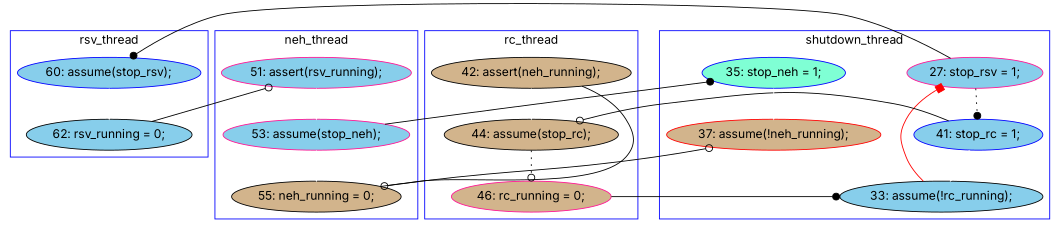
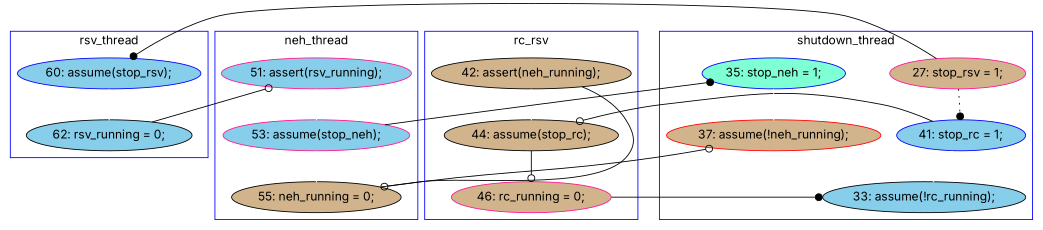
  digraph {
    fontname=Inter
    node [color=black fillcolor=skyblue fontname=Inter style=filled]
    edge [color=black fontname=Inter style=solid]
    n1 [label="62: rsv_running = 0;"]
    n2 [color=blue label="60: assume(stop_rsv);"]
    n3 [fillcolor=tan label="42: assert(neh_running);"]
    n4 [fillcolor=tan label="44: assume(stop_rc);"]
    n5 [color=deeppink fillcolor=tan label="46: rc_running = 0;"]
    n6 [color=deeppink label="51: assert(rsv_running);"]
    n7 [fillcolor=tan label="55: neh_running = 0;"]
    n8 [color=deeppink label="53: assume(stop_neh);"]
    n9 [color=red fillcolor=tan label="37: assume(!neh_running);"]
    n10 [label="33: assume(!rc_running);"]
-   n11 [color=deeppink label="27: stop_rsv = 1;"]
+   n11 [color=deeppink fillcolor=tan label="27: stop_rsv = 1;"]
    n12 [color=blue label="41: stop_rc = 1;"]
    n13 [color=blue fillcolor=aquamarine label="35: stop_neh = 1;"]
    subgraph cluster_1 {
      color=blue
      label=rsv_thread
      n1
      n2
    }
    subgraph cluster_2 {
      color=blue
-     label=rc_thread
+     label=rc_rsv
      n3
      n4
      n5
    }
    subgraph cluster_3 {
      color=blue
      label=neh_thread
      n6
      n7
      n8
    }
    subgraph cluster_4 {
      color=blue
      label=shutdown_thread
      n9
      n10
      n11
      n12
      n13
    }
    n1 -> n6 [arrowhead=odot constraint=false]
    n2 -> n1 [color=white]
    n3 -> n4 [color=white]
    n3 -> n7 [arrowhead=odot constraint=false]
-   n4 -> n5 [arrowhead=odot style=dotted]
+   n4 -> n5 [arrowhead=odot]
    n5 -> n10 [arrowhead=dot constraint=false]
    n6 -> n8 [color=white]
    n7 -> n9 [arrowhead=odot constraint=false]
    n8 -> n7 [color=white]
    n8 -> n13 [arrowhead=dot constraint=false]
-   n10 -> n11 [arrowhead=box color=red constraint=false]
    n11 -> n2 [arrowhead=dot constraint=false]
    n11 -> n12 [arrowhead=dot style=dotted]
    n12 -> n4 [arrowhead=odot constraint=false]
    n12 -> n10 [color=white]
    n13 -> n9 [color=white]
  }
